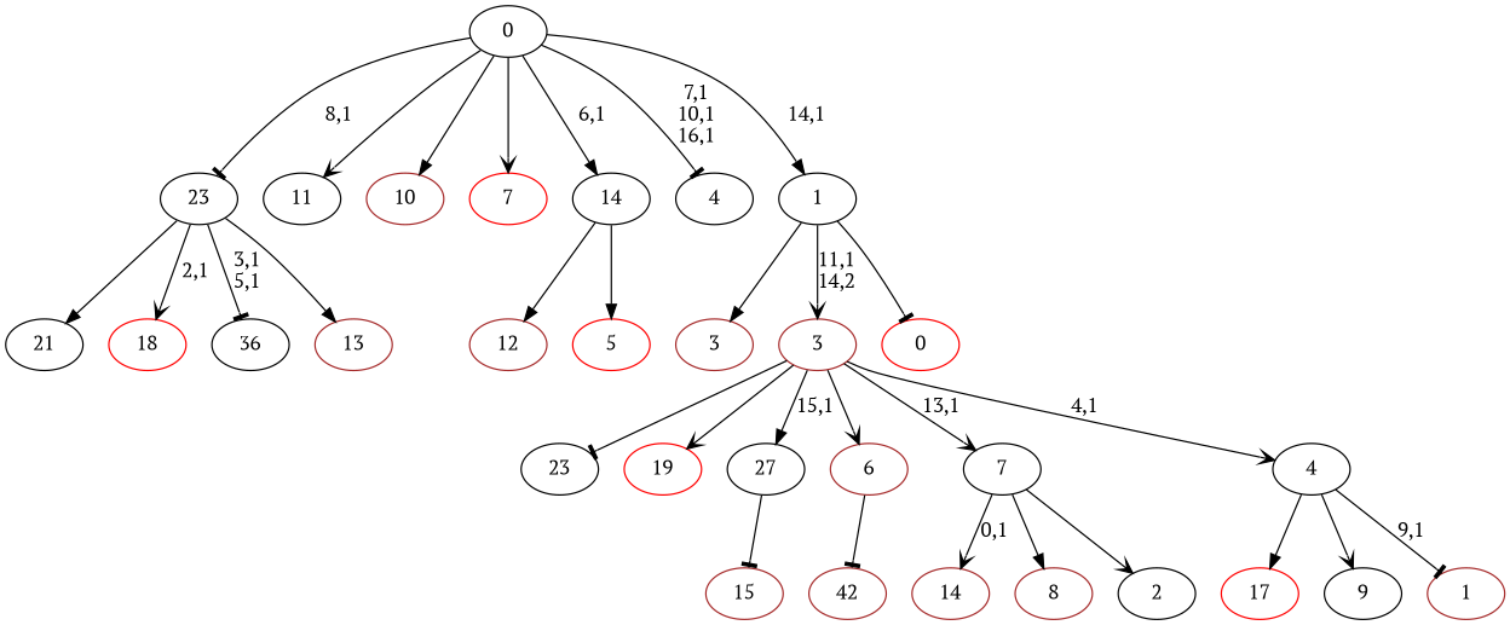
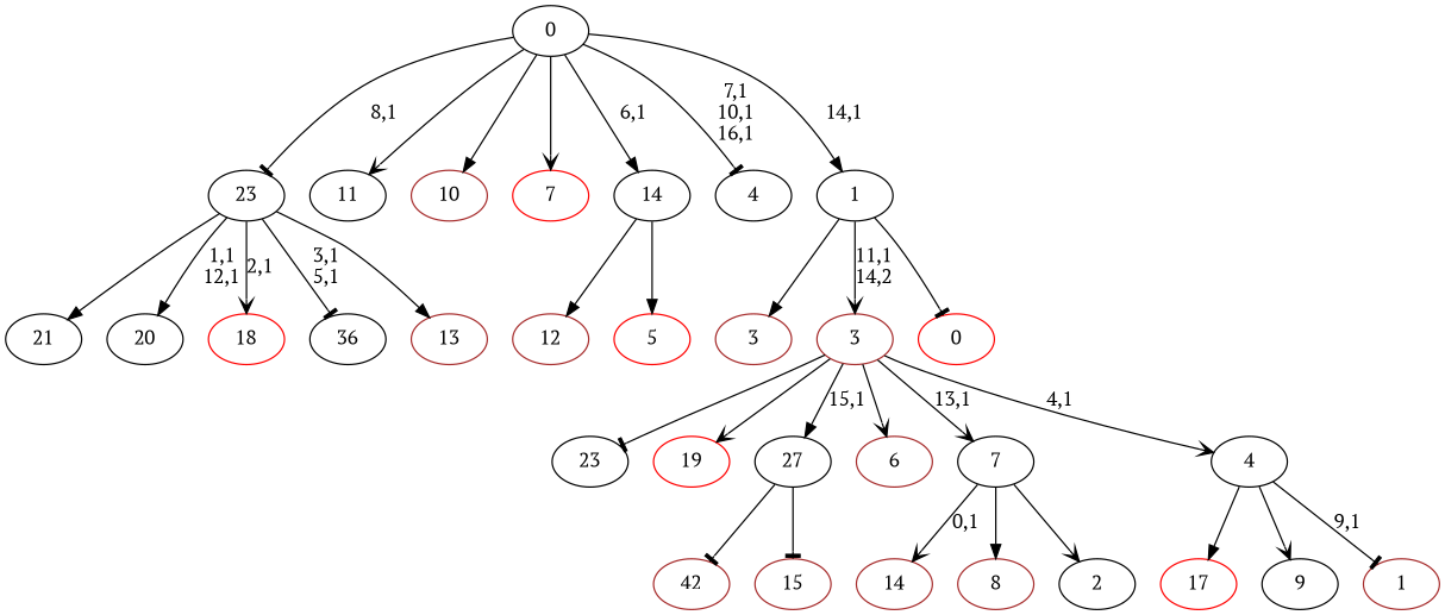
  digraph {
    fontname="PT Serif"
    node [color=black fontname="PT Serif"]
    edge [arrowhead=normal fontname="PT Serif"]
    n1 [label=23]
    n2 [color=brown label=42]
    n3 [label=21]
+   n4 [label=20]
    n5 [color=red label=19]
    n6 [color=red label=18]
    n7 [color=red label=17]
    n8 [label=36]
    n9 [color=brown label=15]
    27
    n11 [color=brown label=14]
    n12 [color=brown label=13]
    23
    n14 [color=brown label=12]
    n15 [label=11]
    n16 [color=brown label=10]
    n17 [label=9]
    n18 [color=brown label=8]
    n19 [color=red label=7]
    n20 [color=brown label=6]
    n21 [color=red label=5]
    14
    n23 [label=4]
    n24 [color=brown label=3]
    n25 [label=2]
    7
    n27 [color=brown label=1]
    4
    3 [color=brown]
    n30 [color=red label=0]
    1
    0
-   n20 -> n2 [arrowhead=tee]
+   27 -> n2 [arrowhead=tee]
    27 -> n9 [arrowhead=tee]
    23 -> n3
+   23 -> n4 [label="1,1\n12,1"]
    23 -> n6 [arrowhead=vee label="2,1"]
    23 -> n8 [arrowhead=tee label="3,1\n5,1"]
    23 -> n12
    14 -> n14
    14 -> n21
    7 -> n11 [arrowhead=vee label="0,1"]
    7 -> n18
    7 -> n25 [arrowhead=vee]
    4 -> n7
    4 -> n17 [arrowhead=vee]
    4 -> n27 [arrowhead=tee label="9,1"]
    3 -> n1 [arrowhead=tee]
    3 -> n5 [arrowhead=vee]
    3 -> 27 [label="15,1"]
    3 -> n20 [arrowhead=vee]
    3 -> 7 [arrowhead=vee label="13,1"]
    3 -> 4 [arrowhead=vee label="4,1"]
    1 -> n24
    1 -> 3 [arrowhead=vee label="11,1\n14,2"]
    1 -> n30 [arrowhead=tee]
    0 -> 23 [arrowhead=tee label="8,1"]
    0 -> n15 [arrowhead=vee]
    0 -> n16
    0 -> n19 [arrowhead=vee]
    0 -> 14 [label="6,1"]
    0 -> n23 [arrowhead=tee label="7,1\n10,1\n16,1"]
    0 -> 1 [label="14,1"]
  }
